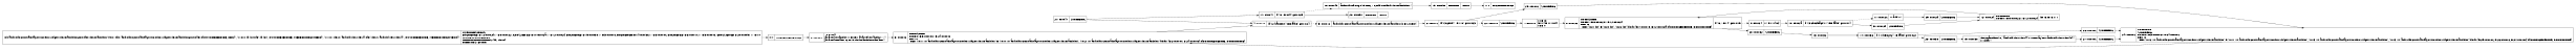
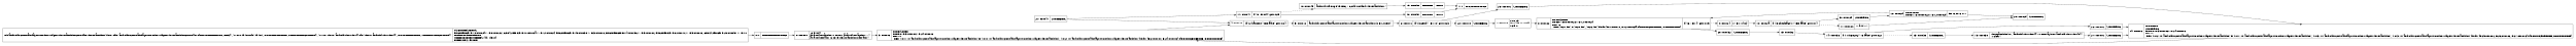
  digraph {
    rankdir=LR
    node [shape=record]
    n1 [label="{0\:\ ?|MTH_ENTER_BLOCK\l}"]
    n2 [label="{2\:\ 0x0000|r0 = null\ljava.util.ArrayList r1 = new java.util.ArrayList\<\>()\ljava.util.Iterator r2 = r9.viewTransitions.iterator()\l}"]
    n3 [label="{3\:\ 0x000c|LOOP_START\lLOOP:0: B:3:0x000c\-\>B:24:0x000c\lPHI: r0 \l  PHI: (r0v1 'vt' androidx.constraintlayout.motion.widget.ViewTransition) = (r0v0 'vt' androidx.constraintlayout.motion.widget.ViewTransition), (r0v2 'vt' androidx.constraintlayout.motion.widget.ViewTransition) binds: [B:2:0x0000, B:24:0x000c] A[DONT_GENERATE, DONT_INLINE]\l}"]
    n4 [label="{4\:\ 0x0010|if (r2.hasNext() == false) goto L24\l}"]
    n5 [label="{5\:\ 0x0012|androidx.constraintlayout.motion.widget.ViewTransition r3 = r2.next()\l}"]
    n6 [label="{6\:\ 0x001c|if (r3.getId() != r10) goto L23\l}"]
    n7 [label="{21\:\ 0x0047|SYNTHETIC\l}"]
    n8 [label="{17\:\ 0x0047|if (r0 != null) goto L29\l}"]
    n9 [label="{22\:\ 0x001e|SYNTHETIC\l}"]
    n10 [label="{25\:\ 0x000c|SYNTHETIC\l}"]
    n11 [label="{7\:\ 0x001e|r0 = r3\lint r4 = r11.null\lr6 = 0\l}"]
    n12 [label="{24\:\ 0x000c|LOOP_END\lSYNTHETIC\lLOOP:0: B:3:0x000c\-\>B:24:0x000c\lPHI: r0 \l  PHI: (r0v2 'vt' androidx.constraintlayout.motion.widget.ViewTransition) = (r0v1 'vt' androidx.constraintlayout.motion.widget.ViewTransition), (r0v3 'vt' androidx.constraintlayout.motion.widget.ViewTransition), (r0v3 'vt' androidx.constraintlayout.motion.widget.ViewTransition) binds: [B:25:0x000c, B:26:0x000c, B:27:0x000c] A[DONT_GENERATE, DONT_INLINE]\l}"]
    n13 [label="{8\:\ 0x0022|LOOP_START\lLOOP:1: B:8:0x0022\-\>B:12:0x002f\lPHI: r6 \l  PHI: (r6v1 int) = (r6v0 int), (r6v2 int) binds: [B:7:0x001e, B:12:0x002f] A[DONT_GENERATE, DONT_INLINE]\l|if (r6 \>= r4) goto L15\l}"]
    n14 [label="{9\:\ 0x0024|r7 = r11[r6]\l}"]
    n15 [label="{28\:\ 0x0032|SYNTHETIC\l}"]
    n16 [label="{10\:\ 0x002a|if (r3.checkTags(r7) == false) goto L14\l}"]
    n17 [label="{13\:\ 0x0032}"]
    n18 [label="{11\:\ 0x002c|r1.add(r7)\l}"]
    n19 [label="{30\:\ 0x002f|SYNTHETIC\l}"]
    n20 [label="{29\:\ 0x002f|SYNTHETIC\l}"]
    n21 [label="{12\:\ 0x002f|LOOP_END\lLOOP:1: B:8:0x0022\-\>B:12:0x002f\l|int r6 = r6 + 1\l}"]
    n22 [label="{14\:\ 0x0036|if (r1.isEmpty() != false) goto L22\l}"]
    n23 [label="{23\:\ 0x0038|SYNTHETIC\l}"]
    n24 [label="{26\:\ 0x000c|SYNTHETIC\l}"]
    n25 [label="{15\:\ 0x0038|viewTransition(r0, (android.view.View[]) r1.toArray(new android.view.View[0]))\lr1.clear()\l}"]
    n26 [label="{27\:\ 0x000c|SYNTHETIC\l}"]
    n27 [label="{18\:\ 0x0049|android.util.Log.e(r9.TAG, \" Could not find ViewTransition\")\l}"]
    n28 [label="{20\:\ 0x0051|RETURN\l|return\l}"]
    n29 [label="{19\:\ 0x0050|RETURN\l|return\l}"]
    n30 [label="{1\:\ ?|TAG_EXIT_BLOCK\l}"]
    n31 [label="{void androidx.constraintlayout.motion.widget.ViewTransitionController.viewTransition((r9v0 'this' androidx.constraintlayout.motion.widget.ViewTransitionController A[IMMUTABLE_TYPE, THIS]), (r10v0 'id' int A[D('id' int), IMMUTABLE_TYPE, METHOD_ARGUMENT]), (r11v0 'views' android.view.View[] A[D('views' android.view.View[]), IMMUTABLE_TYPE, METHOD_ARGUMENT]))  | USE_LINES_HINTS\lBACK_EDGE: B:12:0x002f \-\> B:8:0x0022, CROSS_EDGE: B:10:0x002a \-\> B:12:0x002f, BACK_EDGE: B:15:0x0038 \-\> B:3:0x000c, BACK_EDGE: B:14:0x0036 \-\> B:3:0x000c, BACK_EDGE: B:6:0x001c \-\> B:3:0x000c, CROSS_EDGE: B:20:0x0051 \-\> B:1:?\lINLINE_NOT_NEEDED\lMETHOD_PARAMETERS: [id, views]\lTYPE_VARS: EMPTY\l}"]
    n1 -> n2
    n2 -> n3
    n3 -> n4
    n4 -> n5 [style=dashed]
    n5 -> n6
    n6 -> n9 [style=dashed]
    n6 -> n10
    n7 -> n4
    n7 -> n8
    n8 -> n27 [style=dashed]
    n8 -> n28
    n9 -> n11
    n10 -> n12
    n11 -> n13
    n12 -> n3
    n13 -> n14 [style=dashed]
    n13 -> n15
    n14 -> n16
    n15 -> n17
    n16 -> n18 [style=dashed]
    n16 -> n19
    n17 -> n22
    n18 -> n20
    n19 -> n21
-   n20 -> n21
+   n21 -> n20
    n21 -> n13
    n22 -> n23 [style=dashed]
    n22 -> n24
    n23 -> n25
    n24 -> n12
    n25 -> n26
    n26 -> n12
    n27 -> n29
+   n28 -> n30
    n29 -> n30
    n31 -> n1
  }
